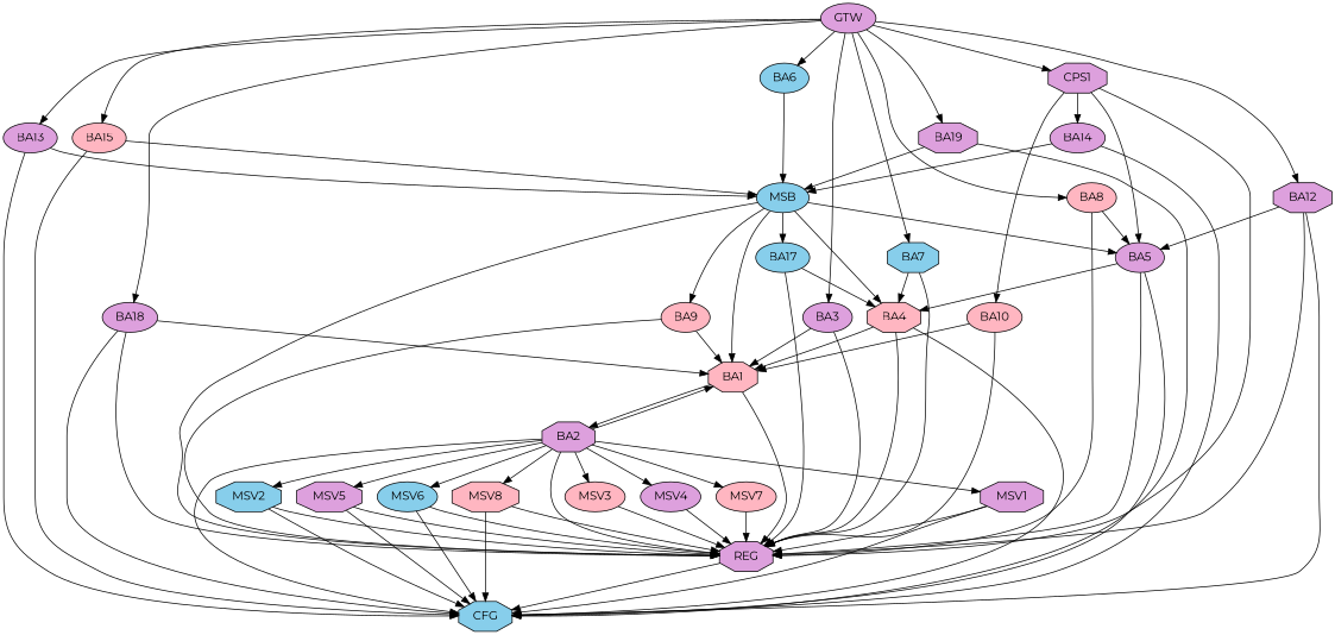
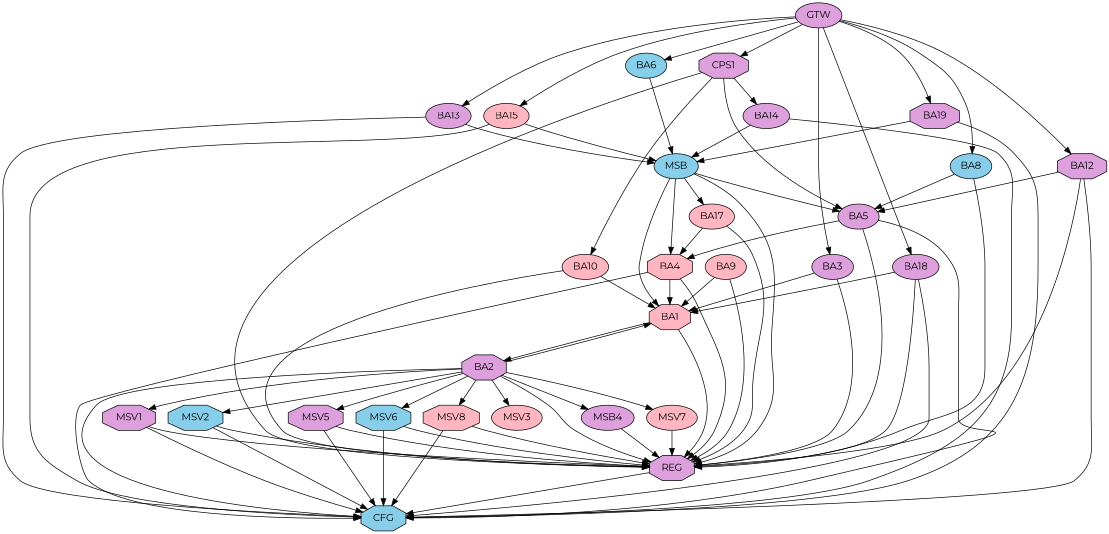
  strict digraph {
    fontname=Montserrat
    node [fillcolor=plum fontname=Montserrat shape=ellipse style=filled]
    edge [fontname=Montserrat]
    n1 [fillcolor=lightpink label=BA1 shape=octagon]
    n2 [label=BA2 shape=octagon]
    n3 [label=REG shape=octagon]
    n4 [fillcolor=skyblue label=CFG shape=octagon]
    n5 [label=MSV1 shape=octagon]
    n6 [fillcolor=skyblue label=MSV2 shape=octagon]
    n7 [fillcolor=lightpink label=MSV3]
-   n8 [label=MSV4]
+   n8 [label=MSB4]
    n9 [label=MSV5 shape=octagon]
-   n10 [fillcolor=skyblue label=MSV6]
+   n10 [fillcolor=skyblue label=MSV6 shape=octagon]
    n11 [fillcolor=lightpink label=MSV7]
    n12 [fillcolor=lightpink label=MSV8 shape=octagon]
    n13 [label=BA3]
    n14 [fillcolor=lightpink label=BA4 shape=octagon]
    n15 [label=BA5]
    n16 [fillcolor=skyblue label=BA6]
    n17 [fillcolor=skyblue label=MSB]
    n18 [fillcolor=lightpink label=BA9]
-   n19 [fillcolor=skyblue label=BA17]
-   n20 [fillcolor=skyblue label=BA7 shape=octagon]
-   n21 [fillcolor=lightpink label=BA8]
+   n19 [fillcolor=lightpink label=BA17]
+   n21 [fillcolor=skyblue label=BA8]
    n22 [fillcolor=lightpink label=BA10]
    n23 [label=BA12 shape=octagon]
    n24 [label=BA13]
    n25 [label=BA14]
    n26 [fillcolor=lightpink label=BA15]
    n27 [label=BA18]
    n28 [label=BA19 shape=octagon]
    n29 [label=CPS1 shape=octagon]
    n30 [label=GTW]
    n1 -> n2
    n1 -> n3
    n2 -> n1
    n2 -> n3
    n2 -> n4
    n2 -> n5
    n2 -> n6
    n2 -> n7
    n2 -> n8
    n2 -> n9
    n2 -> n10
    n2 -> n11
    n2 -> n12
    n3 -> n4
    n5 -> n3
    n5 -> n4
    n6 -> n3
    n6 -> n4
-   n7 -> n3
    n8 -> n3
    n9 -> n3
    n9 -> n4
    n10 -> n3
    n10 -> n4
    n11 -> n3
    n12 -> n3
    n12 -> n4
    n13 -> n1
    n13 -> n3
    n14 -> n1
    n14 -> n3
    n14 -> n4
    n15 -> n3
    n15 -> n4
    n15 -> n14
    n16 -> n17
    n17 -> n1
    n17 -> n3
    n17 -> n14
    n17 -> n15
-   n17 -> n18
    n17 -> n19
    n18 -> n1
    n18 -> n3
    n19 -> n3
    n19 -> n14
-   n20 -> n3
-   n20 -> n14
    n21 -> n3
    n21 -> n15
    n22 -> n1
    n22 -> n3
    n23 -> n3
    n23 -> n4
    n23 -> n15
    n24 -> n4
    n24 -> n17
    n25 -> n4
    n25 -> n17
    n26 -> n4
    n26 -> n17
    n27 -> n1
    n27 -> n3
    n27 -> n4
    n28 -> n4
    n28 -> n17
    n29 -> n3
    n29 -> n15
    n29 -> n22
    n29 -> n25
    n30 -> n13
    n30 -> n16
-   n30 -> n20
    n30 -> n21
    n30 -> n23
    n30 -> n24
    n30 -> n26
    n30 -> n27
    n30 -> n28
    n30 -> n29
  }
